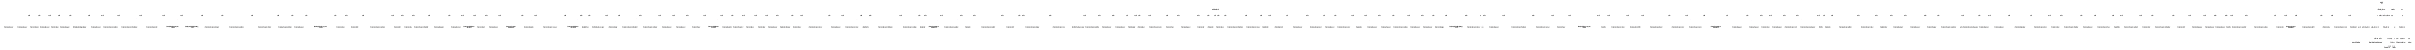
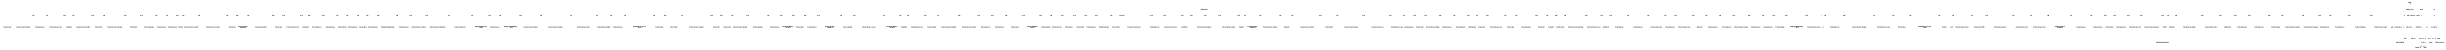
  digraph {
    node [color=red shape=ellipse]
    edge [color=brown]
    n1 [color=darkgreen label="(Call,assert(image != (Image *) NULL))" shape=circle]
    n2 [label="(Call,image != (Image *) NULL)" shape=parallelogram]
    n3 [label="(Block,)" shape=cylinder]
    n4 [color=darkgreen label="(MethodReturn,static MagickBooleanType)"]
    n5 [label="(Call,(Image *) NULL)" shape=circle]
    n6 [color=gray40 label="(Call,OpenBlob(image_info,image,WriteBinaryBlobMode,exception))" shape=parallelogram]
    n7 [color=darkgreen label="(Call,(ExceptionInfo *) NULL)"]
    n8 [color=gray40 label="(Identifier,NULL)"]
    n9 [label="(MethodParameterIn,Image *image)" shape=parallelogram]
    n10 [color=darkgreen label="(Call,WriteBlobMSBLong(image,0x00000000UL))" shape=parallelogram]
    n11 [label="(Call,WriteBlobMSBShort(image,(unsigned short) frame_rectangle.right))" shape=parallelogram]
    n12 [label="(Call,WriteBlobMSBShort(image,(unsigned short) (y_resolution+0.5)))"]
    n13 [color=darkgreen label="(Call,WriteBlobMSBShort(image,0x0000))" shape=parallelogram]
    n14 [label="(Call,EncodeImage(image,scanline,(size_t) (row_bytes & 0x7FFF),\n        packed_scanline))" shape=parallelogram]
    n15 [color=gray40 label="(Call,CloseBlob(image))" shape=parallelogram]
    n16 [label="(Call,WriteBlobMSBShort(image,(unsigned short) (image->colors-1)))"]
    n17 [color=gray40 label="(Call,WriteBlobMSBLong(image,(size_t) base_address))"]
    n18 [color=gray40 label="(Call,WriteBlobMSBLong(image,(unsigned int) pixmap.reserved))" shape=parallelogram]
    n19 [label="(Call,WriteBlobMSBShort(image,(unsigned short) x_resolution))"]
    n20 [color=gray40 label="(Call,WriteBlobMSBShort(image,(unsigned short) x_resolution))" shape=circle]
    n21 [color=darkgreen label="(Call,WriteBlob(image,GetStringInfoLength(profile),\n        GetStringInfoDatum(profile)))" shape=parallelogram]
    n22 [color=gray40 label="(Call,WriteBlobMSBLong(image,0x65670000UL))" shape=parallelogram]
    n23 [label="(Call,WriteBlobMSBLong(image,0x00000000UL))" shape=circle]
    n24 [color=darkgreen label="(Call,WriteBlobMSBShort(image,0x0000))" shape=cylinder]
    n25 [color=darkgreen label="(Call,WriteBlobMSBLong(image,0x00000000UL))" shape=circle]
    n26 [color=darkgreen label="(Call,WriteBlobMSBShort(image,(unsigned short) bounds.left))" shape=cylinder]
    n27 [label="(Call,WriteBlobMSBShort(image,(unsigned short) pixmap.component_size))" shape=circle]
    n28 [color=gray40 label="(Call,TellBlob(image))" shape=cylinder]
    n29 [color=gray40 label="(Call,GetPixelIndex(image,p))"]
    n30 [color=gray40 label="(Call,WriteBlobMSBLong(image,(unsigned int) pixmap.pack_size))" shape=parallelogram]
    n31 [label="(Call,WriteBlobMSBShort(image,(unsigned short) image->rows))"]
    n32 [label="(Call,GetImageProfile(image,\"iptc\"))" shape=parallelogram]
    n33 [label="(Call,WriteBlobMSBLong(image,0x0B466F74UL))"]
    n34 [label="(Call,WriteBlobMSBLong(image,0x00000001UL))" shape=parallelogram]
    n35 [color=gray40 label="(Call,WriteBlobMSBShort(image,PictPICTOp))"]
    n36 [color=gray40 label="(Call,WriteBlobMSBShort(image,(unsigned short) source_rectangle.bottom))"]
    n37 [color=gray40 label="(Call,WriteBlobMSBShort(image,(unsigned short) pixmap.component_count))" shape=cylinder]
    n38 [color=darkgreen label="(Call,WriteBlobMSBLong(image,0x00400000UL))" shape=cylinder]
    n39 [color=darkgreen label="(Call,WriteBlobMSBLong(image,0x00000000L))" shape=parallelogram]
    n40 [color=darkgreen label="(Call,WriteBlobMSBShort(image,PictEndOfPictureOp))" shape=parallelogram]
    n41 [color=gray40 label="(Call,WriteBlobMSBShort(image,(unsigned short) pixmap.version))"]
    n42 [label="(Call,WriteBlobMSBShort(image,0x0000))" shape=circle]
    n43 [label="(Call,WriteBlobMSBShort(image,(unsigned short) frame_rectangle.top))"]
    n44 [color=gray40 label="(Call,WriteBlobMSBLong(image,0x00000000UL))" shape=circle]
    n45 [label="(Call,WriteBlobMSBShort(image,(unsigned short) image->rows))"]
    n46 [label="(Call,GetPixelAlpha(image,p))" shape=circle]
    n47 [color=gray40 label="(Call,WriteBlobMSBShort(image,(unsigned short) crop_rectangle.left))"]
    n48 [color=gray40 label="(Call,WriteBlobMSBShort(image,0x1f2))" shape=circle]
    n49 [label="(Call,WriteBlobMSBShort(image,(unsigned short) destination_rectangle.top))" shape=circle]
    n50 [label="(Call,WriteBlobMSBShort(image,0xa1))" shape=parallelogram]
    n51 [label="(Call,WriteBlobMSBShort(image,PictCropRegionOp))" shape=circle]
    n52 [color=gray40 label="(Call,WriteBlobMSBLong(image,0x00000000UL))" shape=cylinder]
    n53 [label="(Call,WriteBlobMSBLong(image,0x00000000UL))" shape=cylinder]
    n54 [label="(Call,CloseBlob(image))" shape=cylinder]
    n55 [label="(Call,WriteBlobMSBShort(image,(unsigned short) source_rectangle.left))" shape=cylinder]
    n56 [color=gray40 label="(Call,WriteBlobMSBShort(image,(unsigned short) crop_rectangle.top))" shape=parallelogram]
    n57 [label="(Call,WriteBlobMSBShort(image,0L))" shape=circle]
    n58 [color=darkgreen label="(Call,WriteBlobMSBShort(image,(unsigned short)\n        (GetStringInfoLength(profile)+4)))" shape=cylinder]
    n59 [color=darkgreen label="(Call,WriteBlobMSBLong(image,(unsigned int) pixmap.table))" shape=parallelogram]
    n60 [color=gray40 label="(Call,WriteBlobMSBShort(image,768))" shape=circle]
    n61 [label="(Call,WriteBlobMSBShort(image,(unsigned short) bounds.right))"]
    n62 [color=gray40 label="(Call,WriteBlob(image,length,blob))" shape=cylinder]
    n63 [color=darkgreen label="(Call,WriteBlobMSBLong(image,0x00000000UL))"]
    n64 [color=darkgreen label="(Call,WriteBlobMSBLong(image,0x706C0000UL))"]
    n65 [label="(Call,WriteBlobMSBShort(image,PictVersion))" shape=cylinder]
    n66 [color=gray40 label="(Call,WriteBlobMSBLong(image,0x00000000UL))" shape=cylinder]
    n67 [label="(Call,WriteBlobMSBShort(image,0x0000))" shape=cylinder]
    n68 [label="(Call,WriteBlobMSBLong(image,0x00566A70UL))" shape=cylinder]
    n69 [label="(Call,TransformImageColorspace(image,sRGBColorspace,exception))"]
    n70 [color=gray40 label="(Call,WriteBlobMSBLong(image,0x00000000UL))"]
    n71 [color=gray40 label="(Call,WriteBlobMSBShort(image,(unsigned short) size_rectangle.bottom))" shape=cylinder]
    n72 [color=gray40 label="(Call,WriteBlobMSBShort(image,(unsigned short) destination_rectangle.bottom))" shape=circle]
    n73 [color=darkgreen label="(Call,WriteBlobMSBShort(image,(unsigned short) offset))" shape=parallelogram]
    n74 [color=gray40 label="(Call,EncodeImage(image,scanline,bytes_per_line & 0x7FFF,\n            packed_scanline))" shape=circle]
+   n75 [color=darkgreen label="(Call,WriteBlobMSBLong(image,0x00016170UL))" shape=cylinder]
    n76 [label="(Call,SetImageProgress(image,SaveImageTag,(MagickOffsetType) y,\n                image->rows))"]
    n77 [color=gray40 label="(Call,WriteBlobMSBShort(image,(unsigned short) pixmap.bits_per_pixel))"]
    n78 [color=gray40 label="(Call,WriteBlobMSBShort(image,(unsigned short) crop_rectangle.bottom))" shape=parallelogram]
    n79 [label="(Call,WriteBlobMSBShort(image,(unsigned short) transfer_mode))" shape=parallelogram]
    n80 [color=darkgreen label="(Call,WriteBlobMSBLong(image,(unsigned int) pixmap.plane_bytes))" shape=cylinder]
    n81 [color=darkgreen label="(Call,WriteBlobMSBLong(image,0x00010000UL))"]
    n82 [color=darkgreen label="(Call,EncodeImage(image,scanline,(size_t) (row_bytes & 0x7FFF),\n            packed_scanline))" shape=parallelogram]
    n83 [color=gray40 label="(Call,WriteBlobMSBShort(image,0x0000))" shape=circle]
    n84 [color=darkgreen label="(Call,WriteBlobMSBShort(image,0xa1))" shape=parallelogram]
    n85 [label="(Call,WriteBlobMSBShort(image,(unsigned short) source_rectangle.right))" shape=parallelogram]
    n86 [label="(Call,WriteBlobMSBShort(image,4))"]
    n87 [color=darkgreen label="(Call,WriteBlobMSBShort(image,768))"]
    n88 [label="(Call,WriteBlobMSBShort(image,(unsigned short) frame_rectangle.left))" shape=cylinder]
    n89 [color=gray40 label="(Call,WriteBlobMSBLong(image,0x0018FFFFUL))" shape=parallelogram]
    n90 [label="(Call,WriteBlobMSBLong(image,0x40000000UL))" shape=circle]
    n91 [color=gray40 label="(Call,WriteBlobMSBShort(image,ScaleQuantumToShort(\n          image->colormap[i].blue)))" shape=cylinder]
    n92 [label="(Call,WriteBlobMSBShort(image,0x02ff))" shape=circle]
    n93 [color=gray40 label="(Call,WriteBlobMSBLong(image,0x00000000L))"]
    n94 [color=darkgreen label="(Call,WriteBlobMSBShort(image,(unsigned short)\n        (GetStringInfoLength(profile)+4)))" shape=parallelogram]
    n95 [color=darkgreen label="(Call,WriteBlobMSBShort(image,PictPixmapOp))" shape=circle]
    n96 [label="(Call,WriteBlobMSBShort(image,(unsigned short) (row_bytes | 0x8000)))" shape=parallelogram]
    n97 [color=darkgreen label="(Call,WriteBlobMSBShort(image,ScaleQuantumToShort(\n          image->colormap[i].green)))" shape=circle]
    n98 [color=darkgreen label="(Call,GetImageProfile(image,\"icc\"))" shape=cylinder]
    n99 [color=gray40 label="(Call,GetVirtualPixels(image,0,y,image->columns,1,exception))"]
    n100 [color=darkgreen label="(Call,WriteBlobMSBShort(image,PictInfoOp))" shape=circle]
    n101 [color=gray40 label="(Call,WriteBlobMSBShort(image,(unsigned short) destination_rectangle.left))" shape=circle]
    n102 [color=darkgreen label="(Call,WriteBlobMSBShort(image,(unsigned short) size_rectangle.right))"]
    n103 [color=gray40 label="(Call,WriteBlobMSBLong(image,0x00000000UL))" shape=circle]
    n104 [color=darkgreen label="(Call,WriteBlobMSBLong(image,0x00000000UL))"]
    n105 [label="(Call,WriteBlobMSBShort(image,0x0000))" shape=parallelogram]
    n106 [label="(Call,WriteBlobMSBShort(image,ScaleQuantumToShort(\n          image->colormap[i].red)))" shape=circle]
    n107 [color=gray40 label="(Call,WriteBlobMSBLong(image,0x4A504547UL))" shape=cylinder]
    n108 [label="(Call,WriteBlobMSBShort(image,(unsigned short) i))" shape=cylinder]
    n109 [color=gray40 label="(Call,WriteBlobMSBShort(image,0x0000))" shape=circle]
    n110 [color=darkgreen label="(Call,WriteBlobMSBShort(image,0xe0))"]
    n111 [color=darkgreen label="(Call,WriteBlobMSBLong(image,0x00000000UL))" shape=cylinder]
    n112 [color=gray40 label="(Call,CloneImage(image,0,0,MagickTrue,exception))"]
    n113 [color=darkgreen label="(Call,WriteBlobMSBShort(image,0x0000))" shape=cylinder]
    n114 [label="(Call,WriteBlobMSBShort(image,(unsigned short) image->columns))" shape=parallelogram]
    n115 [label="(Call,WriteBlobMSBLong(image,0x00000000UL))"]
    n116 [label="(Call,WriteBlobMSBShort(image,(unsigned short) bounds.bottom))" shape=circle]
    n117 [label="(Call,GetPixelChannels(image))"]
    n118 [color=gray40 label="(Call,WriteBlobMSBShort(image,(unsigned short) frame_rectangle.bottom))" shape=parallelogram]
    n119 [color=gray40 label="(Call,WriteBlobMSBShort(image,(unsigned short) size_rectangle.top))"]
    n120 [color=gray40 label="(Call,GetPixelRed(image,p))" shape=cylinder]
    n121 [color=darkgreen label="(Call,WriteBlob(image,GetStringInfoLength(profile),\n        GetStringInfoDatum(profile)))" shape=circle]
    n122 [color=darkgreen label="(Call,WriteBlobMSBShort(image,(unsigned short) crop_rectangle.right))" shape=circle]
    n123 [label="(Call,WriteBlobByte(image,'\0'))" shape=parallelogram]
    n124 [color=darkgreen label="(Call,WriteBlobMSBShort(image,(unsigned short) size_rectangle.left))" shape=parallelogram]
    n125 [color=gray40 label="(Call,WriteBlobMSBShort(image,0xa1))" shape=parallelogram]
    n126 [label="(Call,WriteBlobMSBShort(image,(unsigned short) pixmap.pixel_type))" shape=parallelogram]
    n127 [label="(Call,WriteBlobMSBShort(image,(unsigned short) bounds.top))" shape=parallelogram]
    n128 [color=darkgreen label="(Call,GetVirtualPixels(image,0,y,image->columns,1,exception))" shape=cylinder]
+   n129 [label="(Call,WriteBlobMSBLong(image,0x87AC0001UL))" shape=cylinder]
+   n130 [label="(Call,WriteBlobMSBShort(image,0xa))" shape=circle]
    n131 [label="(Call,WriteBlobMSBShort(image,(unsigned short) pixmap.pack_type))" shape=cylinder]
    n132 [label="(Call,WriteBlobMSBLong(image,0x00000000UL))"]
    n133 [color=darkgreen label="(Call,WriteBlobMSBLong(image,0x00000000UL))"]
    n134 [color=darkgreen label="(Call,SeekBlob(image,512,SEEK_SET))" shape=cylinder]
    n135 [color=darkgreen label="(Call,WriteBlobString(image,\"8BIM\"))"]
    n136 [label="(Call,WriteBlobMSBShort(image,(unsigned short) y_resolution))"]
    n137 [label="(Call,WriteBlobMSBShort(image,0xe0))" shape=circle]
    n138 [label="(Call,WriteBlobMSBLong(image,0x6F202D20UL))" shape=parallelogram]
    n139 [color=darkgreen label="(Call,WriteBlobMSBShort(image,0))" shape=circle]
    n140 [color=darkgreen label="(Call,WriteBlobByte(image,'\0'))" shape=circle]
    n141 [label="(Call,WriteBlobMSBShort(image,0x0000))" shape=cylinder]
    n142 [label="(Call,WriteBlobMSBShort(image,(unsigned short) destination_rectangle.right))" shape=circle]
    n143 [color=gray40 label="(Call,WriteBlobMSBShort(image,(unsigned short) (x_resolution+0.5)))" shape=cylinder]
    n144 [label="(Call,GetPixelChannels(image))" shape=circle]
    n145 [color=gray40 label="(Call,WriteBlob(image,PictInfoSize,buffer))" shape=parallelogram]
    n146 [color=gray40 label="(Call,WriteBlobMSBLong(image,0x00000002UL))" shape=parallelogram]
    n147 [color=darkgreen label="(Call,WriteBlobMSBLong(image,(unsigned int) length+154))"]
    n148 [label="(Call,WriteBlobMSBLong(image,0x00010000UL))" shape=cylinder]
    n149 [color=darkgreen label="(Call,WriteBlobMSBShort(image,(unsigned short) y_resolution))"]
    n150 [color=darkgreen label="(Call,GetPixelGreen(image,p))" shape=parallelogram]
    n151 [label="(Call,WriteBlobMSBLong(image,0x00000000UL))" shape=circle]
    n152 [label="(Call,WriteBlobMSBLong(image,0x00000000UL))" shape=circle]
    n153 [label="(Call,WriteBlobMSBShort(image,(unsigned short) source_rectangle.top))" shape=cylinder]
    n154 [label="(Call,WriteBlobMSBLong(image,0x00000000UL))"]
    n155 [color=darkgreen label="(Call,WriteBlobMSBLong(image,0x00000000UL))" shape=cylinder]
    n156 [label="(Call,WriteBlobMSBShort(image,PictJPEGOp))"]
    n157 [color=darkgreen label="(Call,SetImageProgress(image,SaveImageTag,(MagickOffsetType) y,\n            image->rows))"]
    n158 [label="(Call,WriteBlobMSBShort(image,(unsigned short) image->columns))" shape=cylinder]
    1000115 [shape=circle]
    n160 [color=gray40 label="(Call,(const ImageInfo *) NULL)" shape=cylinder]
    n161 [color=darkgreen label="(Identifier,NULL)" shape=parallelogram]
    n162 [color=gray40 label="(Call,image_info != (const ImageInfo *) NULL)" shape=cylinder]
    n163 [color=gray40 label="(Identifier,image)"]
    n164 [color=darkgreen label="(Identifier,image)" shape=circle]
    1000161 [color=gray40 shape=circle]
    1000149 [color=darkgreen shape=parallelogram]
    n1 -> n2 [label="CFG: "]
    n1 -> n3 [color=purple label="AST: "]
    n1 -> n4 [color=purple label="DDG: assert(image != (Image *) NULL)"]
    n1 -> n4 [color=purple label="DDG: image != (Image *) NULL"]
    n2 -> n1 [color=purple label="AST: "]
    n2 -> n1 [color=purple label="DDG: image"]
    n2 -> n1 [color=purple label="DDG: (Image *) NULL"]
    n2 -> n4 [label="DDG: (Image *) NULL"]
    n2 -> n5 [label="CFG: "]
    n2 -> n6 [color=purple label="DDG: image"]
    n5 -> n2 [label="AST: "]
    n5 -> n2 [label="DDG: NULL"]
    n5 -> n7 [color=purple label="DDG: NULL"]
    n5 -> n8 [color=purple label="CFG: "]
    n8 -> n5 [label="AST: "]
    n9 -> n2 [color=purple label="DDG: image"]
    n9 -> n4 [label="DDG: image"]
    n9 -> n6 [label="DDG: image"]
    n9 -> n10 [label="DDG: image"]
    n9 -> n11 [color=purple label="DDG: image"]
    n9 -> n12 [label="DDG: image"]
    n9 -> n13 [label="DDG: image"]
    n9 -> n14 [color=purple label="DDG: image"]
    n9 -> n15 [label="DDG: image"]
    n9 -> n16 [color=purple label="DDG: image"]
    n9 -> n17 [color=purple label="DDG: image"]
    n9 -> n18 [label="DDG: image"]
    n9 -> n19 [color=purple label="DDG: image"]
    n9 -> n20 [color=purple label="DDG: image"]
    n9 -> n21 [label="DDG: image"]
    n9 -> n22 [color=purple label="DDG: image"]
    n9 -> n23 [color=purple label="DDG: image"]
    n9 -> n24 [label="DDG: image"]
    n9 -> n25 [color=purple label="DDG: image"]
    n9 -> n26 [label="DDG: image"]
    n9 -> n27 [label="DDG: image"]
    n9 -> n28 [color=purple label="DDG: image"]
    n9 -> n29 [color=purple label="DDG: image"]
    n9 -> n30 [label="DDG: image"]
    n9 -> n31 [color=purple label="DDG: image"]
    n9 -> n32 [label="DDG: image"]
    n9 -> n33 [label="DDG: image"]
    n9 -> n34 [label="DDG: image"]
    n9 -> n35 [label="DDG: image"]
    n9 -> n36 [color=purple label="DDG: image"]
    n9 -> n37 [label="DDG: image"]
    n9 -> n38 [label="DDG: image"]
    n9 -> n39 [color=purple label="DDG: image"]
    n9 -> n40 [color=purple label="DDG: image"]
    n9 -> n41 [label="DDG: image"]
    n9 -> n42 [label="DDG: image"]
    n9 -> n43 [label="DDG: image"]
    n9 -> n44 [label="DDG: image"]
    n9 -> n45 [label="DDG: image"]
    n9 -> n46 [label="DDG: image"]
    n9 -> n47 [label="DDG: image"]
    n9 -> n48 [color=purple label="DDG: image"]
    n9 -> n49 [color=purple label="DDG: image"]
    n9 -> n50 [label="DDG: image"]
    n9 -> n51 [label="DDG: image"]
    n9 -> n52 [color=purple label="DDG: image"]
    n9 -> n53 [color=purple label="DDG: image"]
    n9 -> n54 [label="DDG: image"]
    n9 -> n55 [label="DDG: image"]
    n9 -> n56 [label="DDG: image"]
    n9 -> n57 [color=purple label="DDG: image"]
    n9 -> n58 [label="DDG: image"]
    n9 -> n59 [label="DDG: image"]
    n9 -> n60 [label="DDG: image"]
    n9 -> n61 [label="DDG: image"]
    n9 -> n62 [color=purple label="DDG: image"]
    n9 -> n63 [color=purple label="DDG: image"]
    n9 -> n64 [color=purple label="DDG: image"]
    n9 -> n65 [label="DDG: image"]
    n9 -> n66 [label="DDG: image"]
    n9 -> n67 [label="DDG: image"]
    n9 -> n68 [label="DDG: image"]
    n9 -> n69 [label="DDG: image"]
    n9 -> n70 [label="DDG: image"]
    n9 -> n71 [label="DDG: image"]
    n9 -> n72 [color=purple label="DDG: image"]
    n9 -> n73 [color=purple label="DDG: image"]
    n9 -> n74 [label="DDG: image"]
+   n9 -> n75 [color=purple label="DDG: image"]
    n9 -> n76 [label="DDG: image"]
    n9 -> n77 [label="DDG: image"]
    n9 -> n78 [label="DDG: image"]
    n9 -> n79 [label="DDG: image"]
    n9 -> n80 [color=purple label="DDG: image"]
    n9 -> n81 [label="DDG: image"]
    n9 -> n82 [label="DDG: image"]
    n9 -> n83 [color=purple label="DDG: image"]
    n9 -> n84 [color=purple label="DDG: image"]
    n9 -> n85 [label="DDG: image"]
    n9 -> n86 [color=purple label="DDG: image"]
    n9 -> n87 [color=purple label="DDG: image"]
    n9 -> n88 [label="DDG: image"]
    n9 -> n89 [label="DDG: image"]
    n9 -> n90 [color=purple label="DDG: image"]
    n9 -> n91 [color=purple label="DDG: image"]
    n9 -> n92 [label="DDG: image"]
    n9 -> n93 [color=purple label="DDG: image"]
    n9 -> n94 [color=purple label="DDG: image"]
    n9 -> n95 [label="DDG: image"]
    n9 -> n96 [color=purple label="DDG: image"]
    n9 -> n97 [color=purple label="DDG: image"]
    n9 -> n98 [label="DDG: image"]
    n9 -> n99 [label="DDG: image"]
    n9 -> n100 [color=purple label="DDG: image"]
    n9 -> n101 [label="DDG: image"]
    n9 -> n102 [label="DDG: image"]
    n9 -> n103 [color=purple label="DDG: image"]
    n9 -> n104 [color=purple label="DDG: image"]
    n9 -> n105 [label="DDG: image"]
    n9 -> n106 [label="DDG: image"]
    n9 -> n107 [color=purple label="DDG: image"]
    n9 -> n108 [label="DDG: image"]
    n9 -> n109 [color=purple label="DDG: image"]
    n9 -> n110 [label="DDG: image"]
    n9 -> n111 [color=purple label="DDG: image"]
    n9 -> n112 [label="DDG: image"]
    n9 -> n113 [color=purple label="DDG: image"]
    n9 -> n114 [label="DDG: image"]
    n9 -> n115 [label="DDG: image"]
    n9 -> n116 [label="DDG: image"]
    n9 -> n117 [color=purple label="DDG: image"]
    n9 -> n118 [label="DDG: image"]
    n9 -> n119 [color=purple label="DDG: image"]
    n9 -> n120 [label="DDG: image"]
    n9 -> n121 [color=purple label="DDG: image"]
    n9 -> n122 [color=purple label="DDG: image"]
    n9 -> n123 [color=purple label="DDG: image"]
    n9 -> n124 [label="DDG: image"]
    n9 -> n125 [color=purple label="DDG: image"]
    n9 -> n126 [color=purple label="DDG: image"]
    n9 -> n127 [label="DDG: image"]
    n9 -> n128 [label="DDG: image"]
+   n9 -> n129 [color=purple label="DDG: image"]
+   n9 -> n130 [color=purple label="DDG: image"]
    n9 -> n131 [color=purple label="DDG: image"]
    n9 -> n132 [color=purple label="DDG: image"]
    n9 -> n133 [label="DDG: image"]
    n9 -> n134 [color=purple label="DDG: image"]
    n9 -> n135 [label="DDG: image"]
    n9 -> n136 [label="DDG: image"]
    n9 -> n137 [label="DDG: image"]
    n9 -> n138 [color=purple label="DDG: image"]
    n9 -> n139 [label="DDG: image"]
    n9 -> n140 [color=purple label="DDG: image"]
    n9 -> n141 [color=purple label="DDG: image"]
    n9 -> n142 [label="DDG: image"]
    n9 -> n143 [label="DDG: image"]
    n9 -> n144 [color=purple label="DDG: image"]
    n9 -> n145 [color=purple label="DDG: image"]
    n9 -> n146 [color=purple label="DDG: image"]
    n9 -> n147 [label="DDG: image"]
    n9 -> n148 [color=purple label="DDG: image"]
    n9 -> n149 [label="DDG: image"]
    n9 -> n150 [color=purple label="DDG: image"]
    n9 -> n151 [label="DDG: image"]
    n9 -> n152 [label="DDG: image"]
    n9 -> n153 [label="DDG: image"]
    n9 -> n154 [label="DDG: image"]
    n9 -> n155 [color=purple label="DDG: image"]
    n9 -> n156 [color=purple label="DDG: image"]
    n9 -> n157 [label="DDG: image"]
    n9 -> n158 [label="DDG: image"]
    n9 -> 1000115 [color=purple label="AST: "]
    n160 -> n5 [color=purple label="DDG: NULL"]
    n160 -> n161 [color=purple label="CFG: "]
    n160 -> n162 [color=purple label="AST: "]
    n160 -> n162 [color=purple label="DDG: NULL"]
    n161 -> n160 [label="AST: "]
    n162 -> n160 [label="CFG: "]
    n163 -> n1 [color=purple label="CFG: "]
    n164 -> n2 [label="AST: "]
    1000161 -> n5 [color=purple label="AST: "]
    1000149 -> n160 [color=purple label="AST: "]
  }
